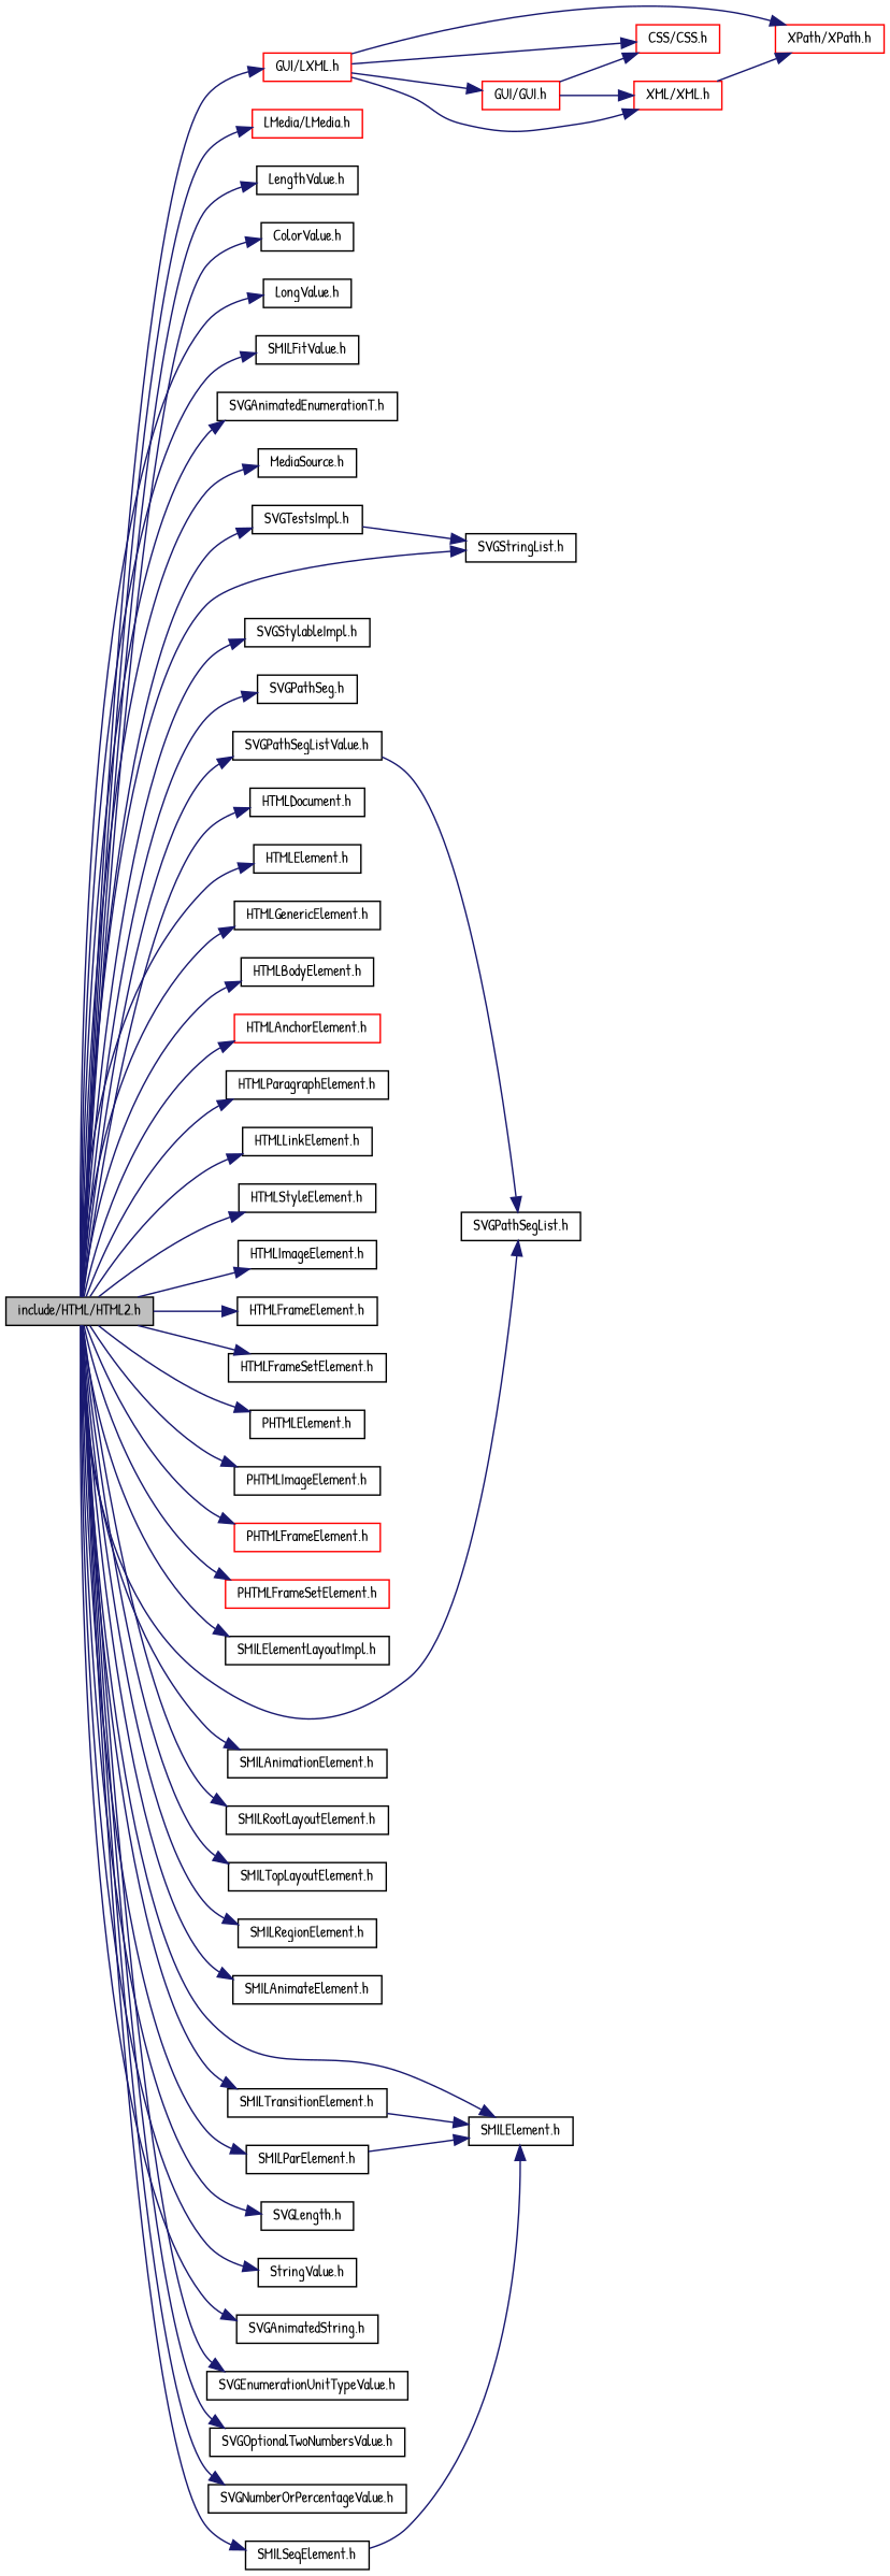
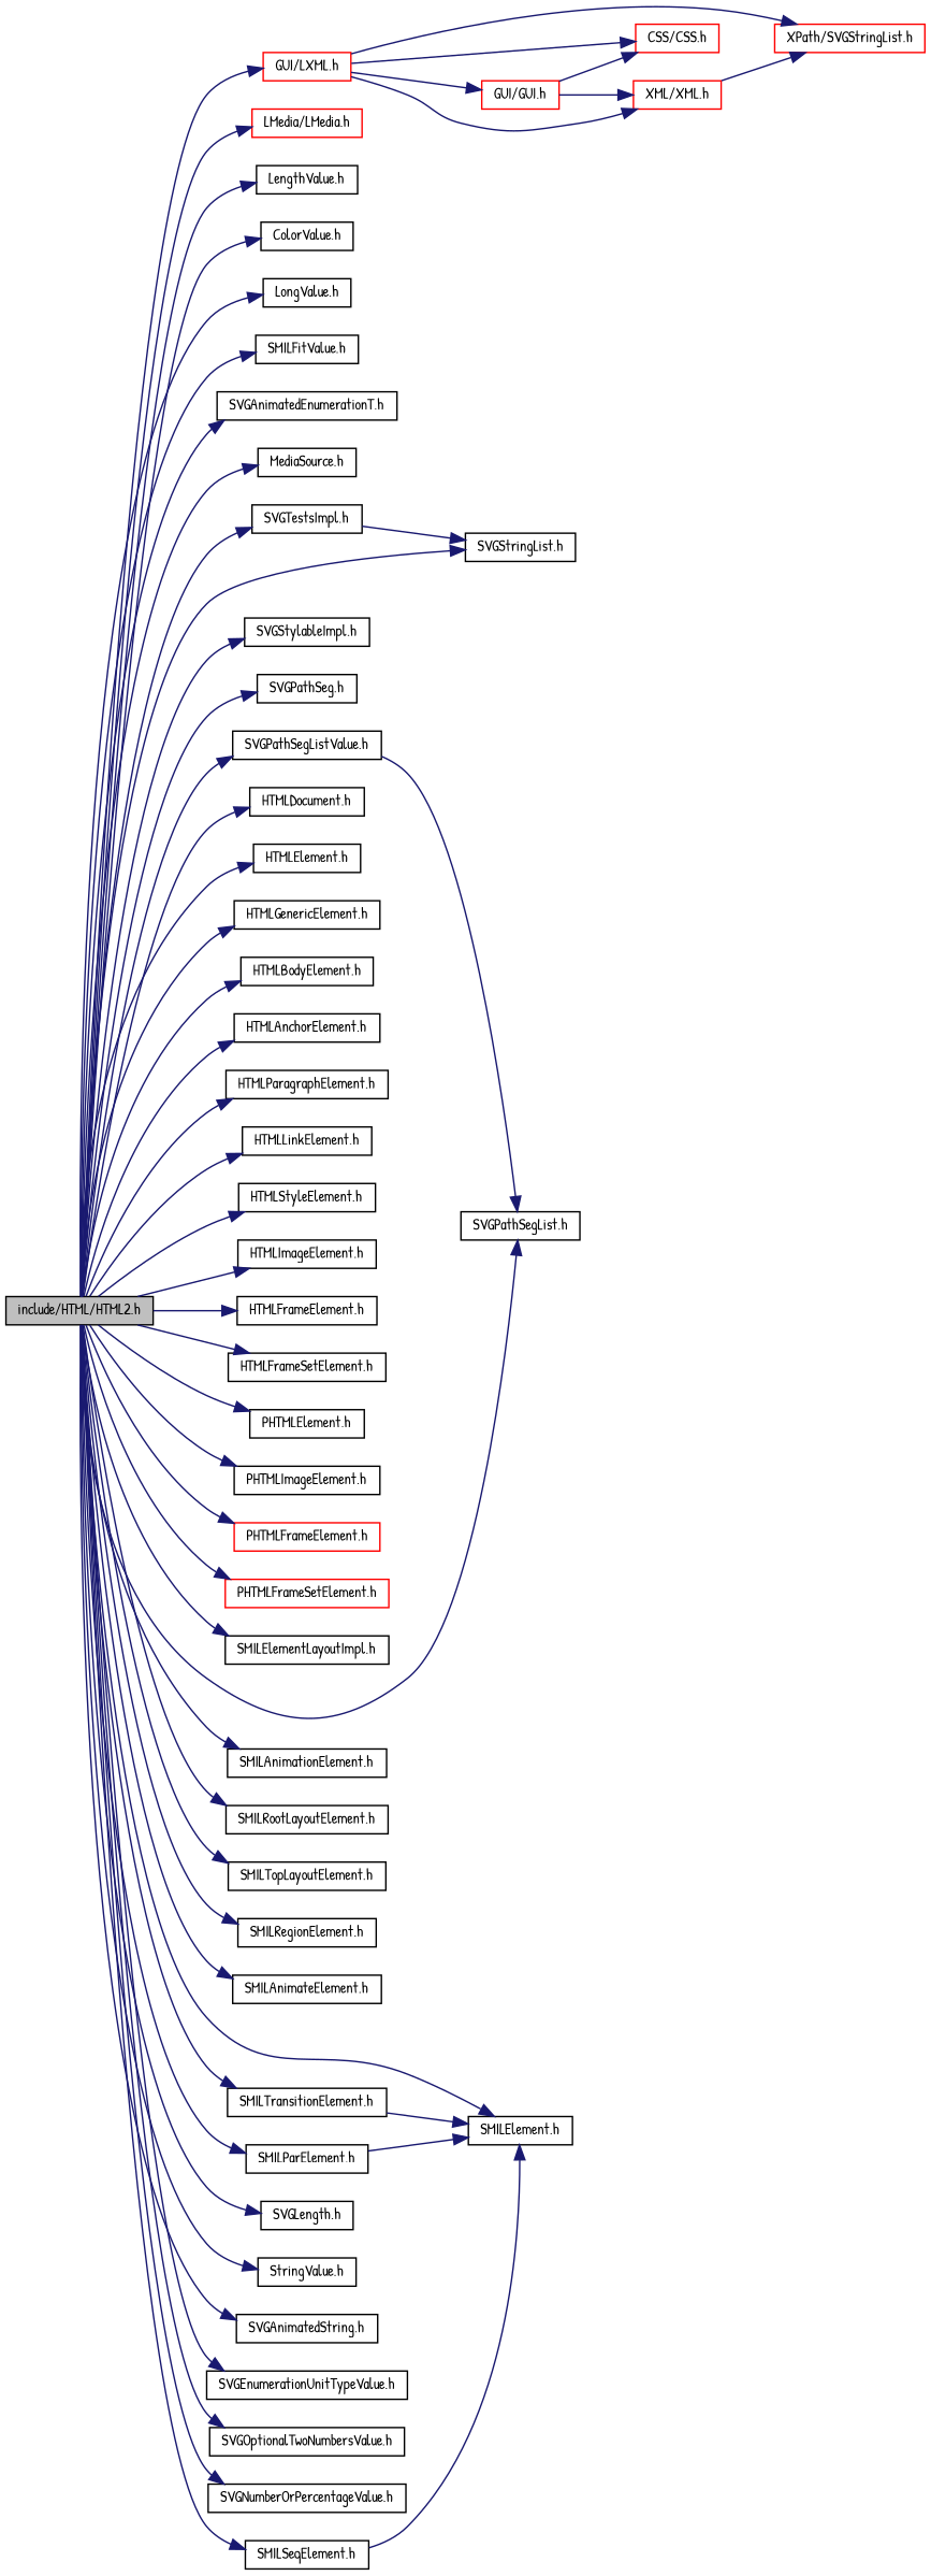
  digraph {
    fontname="Patrick Hand"
    rankdir=LR
    node [color=black fillcolor=white fontname="Patrick Hand" fontsize=10 shape=record style=filled]
    edge [color=midnightblue fontname="Patrick Hand" fontsize=10 labelfontname=Helvetica labelfontsize=10 style=solid]
    n1 [fillcolor=grey75 fontcolor=black height=0.2 label="include/HTML/HTML2.h" width=0.4]
    n2 [color=red height=0.2 label="GUI/LXML.h" width=0.4]
    n3 [color=red height=0.2 label="LMedia/LMedia.h" width=0.4]
    n4 [height=0.2 label="LengthValue.h" width=0.4]
    n5 [height=0.2 label="ColorValue.h" width=0.4]
    n6 [height=0.2 label="LongValue.h" width=0.4]
    n7 [height=0.2 label="SMILFitValue.h" width=0.4]
    n8 [height=0.2 label="SVGAnimatedEnumerationT.h" width=0.4]
    n9 [height=0.2 label="MediaSource.h" width=0.4]
    n10 [height=0.2 label="SVGStringList.h" width=0.4]
    n11 [height=0.2 label="SVGTestsImpl.h" width=0.4]
    n12 [height=0.2 label="SVGStylableImpl.h" width=0.4]
    n13 [height=0.2 label="SVGPathSeg.h" width=0.4]
    n14 [height=0.2 label="SVGPathSegList.h" width=0.4]
    n15 [height=0.2 label="HTMLDocument.h" width=0.4]
    n16 [height=0.2 label="HTMLElement.h" width=0.4]
    n17 [height=0.2 label="HTMLGenericElement.h" width=0.4]
    n18 [height=0.2 label="HTMLBodyElement.h" width=0.4]
-   n19 [color=red height=0.2 label="HTMLAnchorElement.h" width=0.4]
+   n19 [height=0.2 label="HTMLAnchorElement.h" width=0.4]
    n20 [height=0.2 label="HTMLParagraphElement.h" width=0.4]
    n21 [height=0.2 label="HTMLLinkElement.h" width=0.4]
    n22 [height=0.2 label="HTMLStyleElement.h" width=0.4]
    n23 [height=0.2 label="HTMLImageElement.h" width=0.4]
    n24 [height=0.2 label="HTMLFrameElement.h" width=0.4]
    n25 [height=0.2 label="HTMLFrameSetElement.h" width=0.4]
    n26 [height=0.2 label="PHTMLElement.h" width=0.4]
    n27 [height=0.2 label="PHTMLImageElement.h" width=0.4]
    n28 [color=red height=0.2 label="PHTMLFrameElement.h" width=0.4]
    n29 [color=red height=0.2 label="PHTMLFrameSetElement.h" width=0.4]
    n30 [height=0.2 label="SMILElementLayoutImpl.h" width=0.4]
    n31 [height=0.2 label="SMILElement.h" width=0.4]
    n32 [height=0.2 label="SMILAnimationElement.h" width=0.4]
    n33 [height=0.2 label="SMILRootLayoutElement.h" width=0.4]
    n34 [height=0.2 label="SMILTopLayoutElement.h" width=0.4]
    n35 [height=0.2 label="SMILRegionElement.h" width=0.4]
    n36 [height=0.2 label="SMILAnimateElement.h" width=0.4]
    n37 [height=0.2 label="SMILTransitionElement.h" width=0.4]
    n38 [height=0.2 label="SMILParElement.h" width=0.4]
    n39 [height=0.2 label="SMILSeqElement.h" width=0.4]
    n40 [height=0.2 label="SVGLength.h" width=0.4]
    n41 [height=0.2 label="StringValue.h" width=0.4]
    n42 [height=0.2 label="SVGAnimatedString.h" width=0.4]
    n43 [height=0.2 label="SVGEnumerationUnitTypeValue.h" width=0.4]
    n44 [height=0.2 label="SVGOptionalTwoNumbersValue.h" width=0.4]
    n45 [height=0.2 label="SVGNumberOrPercentageValue.h" width=0.4]
    n46 [height=0.2 label="SVGPathSegListValue.h" width=0.4]
    n47 [color=red height=0.2 label="GUI/GUI.h" width=0.4]
    n48 [color=red height=0.2 label="CSS/CSS.h" width=0.4]
    n49 [color=red height=0.2 label="XML/XML.h" width=0.4]
-   n50 [color=red height=0.2 label="XPath/XPath.h" width=0.4]
+   n50 [color=red height=0.2 label="XPath/SVGStringList.h" width=0.4]
    n1 -> n2
    n1 -> n3
    n1 -> n4
    n1 -> n5
    n1 -> n6
    n1 -> n7
    n1 -> n8
    n1 -> n9
    n1 -> n10
    n1 -> n11
    n1 -> n12
    n1 -> n13
    n1 -> n14
    n1 -> n15
    n1 -> n16
    n1 -> n17
    n1 -> n18
    n1 -> n19
    n1 -> n20
    n1 -> n21
    n1 -> n22
    n1 -> n23
    n1 -> n24
    n1 -> n25
    n1 -> n26
    n1 -> n27
    n1 -> n28
    n1 -> n29
    n1 -> n30
    n1 -> n31
    n1 -> n32
    n1 -> n33
    n1 -> n34
    n1 -> n35
    n1 -> n36
    n1 -> n37
    n1 -> n38
    n1 -> n39
    n1 -> n40
    n1 -> n41
    n1 -> n42
    n1 -> n43
    n1 -> n44
    n1 -> n45
    n1 -> n46
    n2 -> n47
    n2 -> n48
    n2 -> n49
    n2 -> n50
    n11 -> n10
    n37 -> n31
    n38 -> n31
    n39 -> n31
    n46 -> n14
    n47 -> n48
    n47 -> n49
    n49 -> n50
  }
